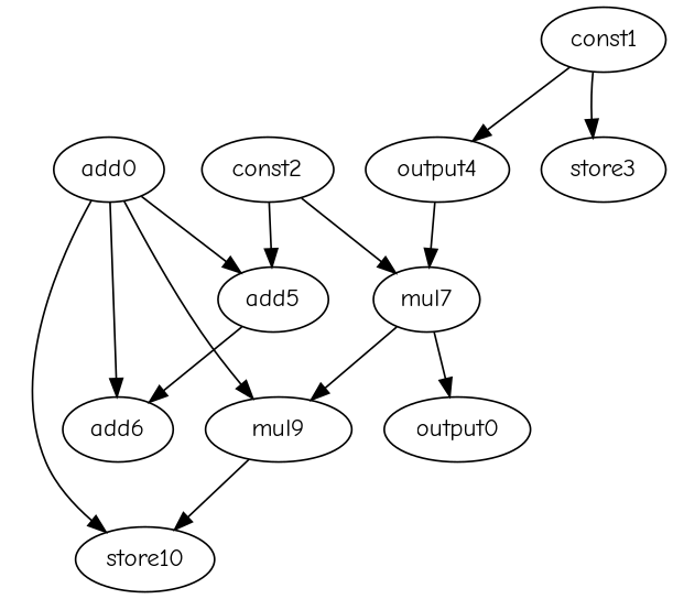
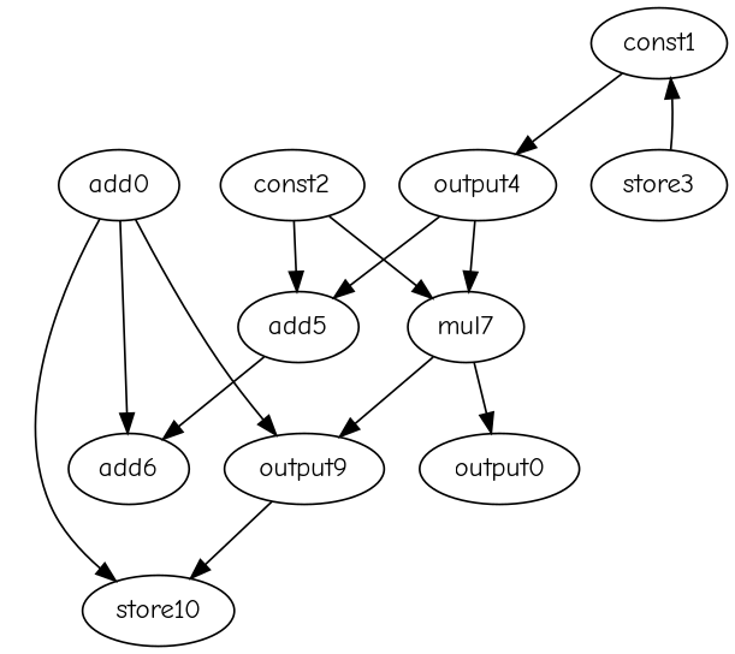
  digraph {
    fontname="Comic Neue"
    node [fontname="Comic Neue" opcode=const]
    edge [fontname="Comic Neue" operand=0]
    n1 [label=add0]
    add6 [opcode=add]
-   mul9 [opcode=mul]
+   mul9 [opcode=mul label=output9]
    store10 [opcode=store]
    n5 [label=store3 opcode=output]
    const1
    n7 [label=output4 opcode=load]
    add5 [opcode=add]
    mul7 [opcode=mul]
    const2
    n11 [label=output0 opcode=output]
    n1 -> add6
    n1 -> mul9
    n1 -> store10
    mul9 -> store10 [operand=1]
-   const1 -> n5
+   n5 -> const1
    const1 -> n7
-   n1 -> add5 [operand=1]
+   n7 -> add5 [operand=1]
    n7 -> mul7 [operand=1]
    add5 -> add6 [operand=1]
    mul7 -> mul9 [operand=1]
    mul7 -> n11
    const2 -> add5
    const2 -> mul7
  }
